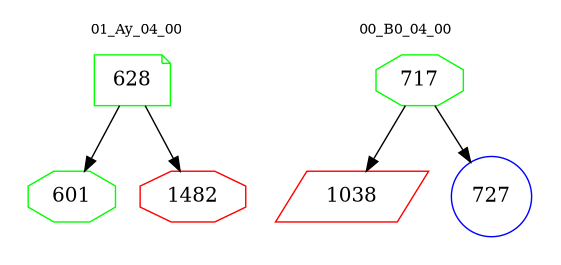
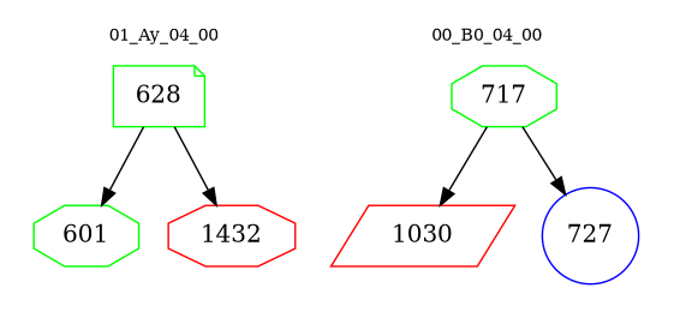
  digraph {
    node [color=green shape=octagon]
    edge [color=black]
    n1 [label=628 shape=note]
    n2 [label=601]
-   n3 [color=red label=1482]
+   n3 [color=red label=1432]
    n4 [label=717]
-   n5 [color=red label=1038 shape=parallelogram]
+   n5 [color=red label=1030 shape=parallelogram]
    n6 [color=blue label=727 shape=circle]
    subgraph cluster_1 {
      color=white
      fontsize=10
      label="01_Ay_04_00"
      n1
      n2
      n3
    }
    subgraph cluster_2 {
      color=white
      fontsize=10
      label="00_B0_04_00"
      n4
      n5
      n6
    }
    n1 -> n2
    n1 -> n3
    n4 -> n5
    n4 -> n6
  }
